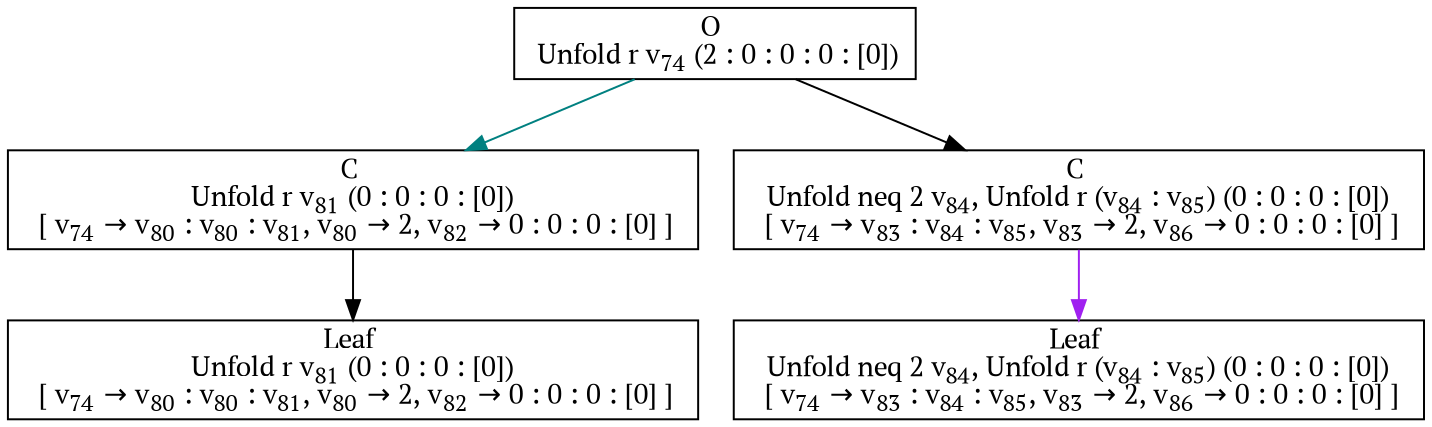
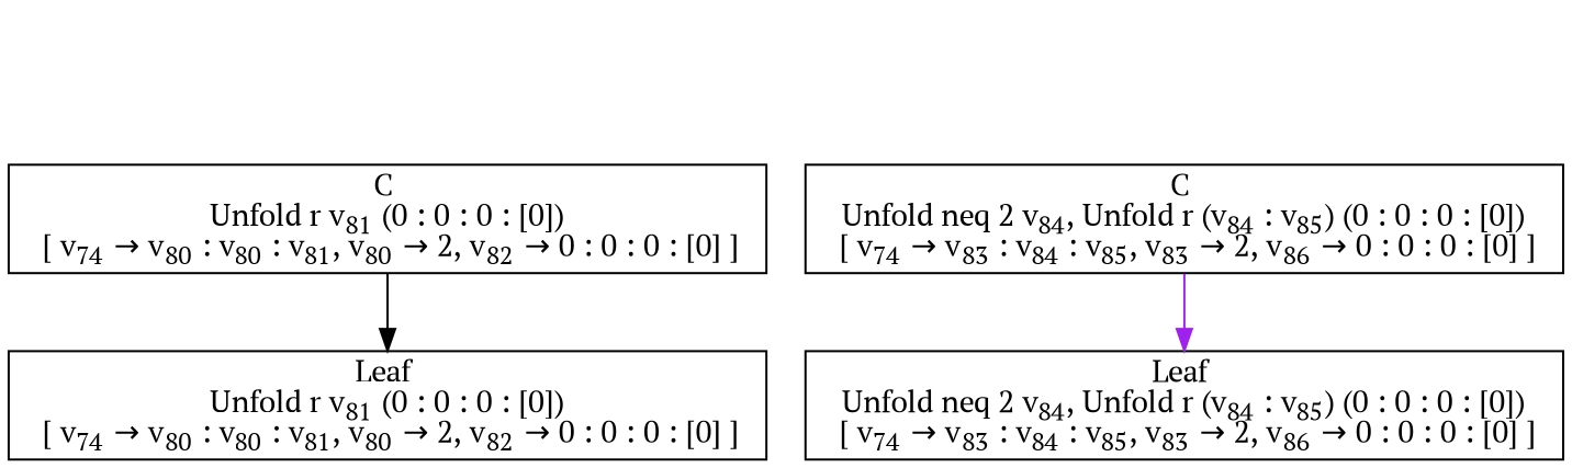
  digraph {
    rankdir=TB
    fontname="PT Serif"
    node [fillcolor=white shape=box style=filled fontname="PT Serif"]
    edge [color=black fontname="PT Serif"]
-   n1 [label=<O <BR/> Unfold r v<SUB>74</SUB> (2 : 0 : 0 : 0 : [0])>]
    n2 [label=<C <BR/> Unfold r v<SUB>81</SUB> (0 : 0 : 0 : [0]) <BR/>  [ v<SUB>74</SUB> &rarr; v<SUB>80</SUB> : v<SUB>80</SUB> : v<SUB>81</SUB>, v<SUB>80</SUB> &rarr; 2, v<SUB>82</SUB> &rarr; 0 : 0 : 0 : [0] ] >]
    n3 [label=<C <BR/> Unfold neq 2 v<SUB>84</SUB>, Unfold r (v<SUB>84</SUB> : v<SUB>85</SUB>) (0 : 0 : 0 : [0]) <BR/>  [ v<SUB>74</SUB> &rarr; v<SUB>83</SUB> : v<SUB>84</SUB> : v<SUB>85</SUB>, v<SUB>83</SUB> &rarr; 2, v<SUB>86</SUB> &rarr; 0 : 0 : 0 : [0] ] >]
    n4 [label=<Leaf <BR/> Unfold r v<SUB>81</SUB> (0 : 0 : 0 : [0]) <BR/>  [ v<SUB>74</SUB> &rarr; v<SUB>80</SUB> : v<SUB>80</SUB> : v<SUB>81</SUB>, v<SUB>80</SUB> &rarr; 2, v<SUB>82</SUB> &rarr; 0 : 0 : 0 : [0] ] >]
    n5 [label=<Leaf <BR/> Unfold neq 2 v<SUB>84</SUB>, Unfold r (v<SUB>84</SUB> : v<SUB>85</SUB>) (0 : 0 : 0 : [0]) <BR/>  [ v<SUB>74</SUB> &rarr; v<SUB>83</SUB> : v<SUB>84</SUB> : v<SUB>85</SUB>, v<SUB>83</SUB> &rarr; 2, v<SUB>86</SUB> &rarr; 0 : 0 : 0 : [0] ] >]
-   n1 -> n2 [color=teal]
-   n1 -> n3
    n2 -> n4
    n3 -> n5 [color=purple]
  }
